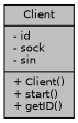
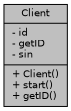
  digraph {
    fontname="DejaVu Sans"
-   n1 [color=black fillcolor=grey75 fontcolor=black fontname="DejaVu Sans" fontsize=10 height=0.2 label="{Client\n|- id\l- sock\l- sin\l|+ Client()\l+ start()\l+ getID()\l}" shape=record style=filled width=0.4]
+   n1 [color=black fillcolor=grey75 fontcolor=black fontname="DejaVu Sans" fontsize=10 height=0.2 label="{Client\n|- id\l- getID\l- sin\l|+ Client()\l+ start()\l+ getID()\l}" shape=record style=filled width=0.4]
  }
